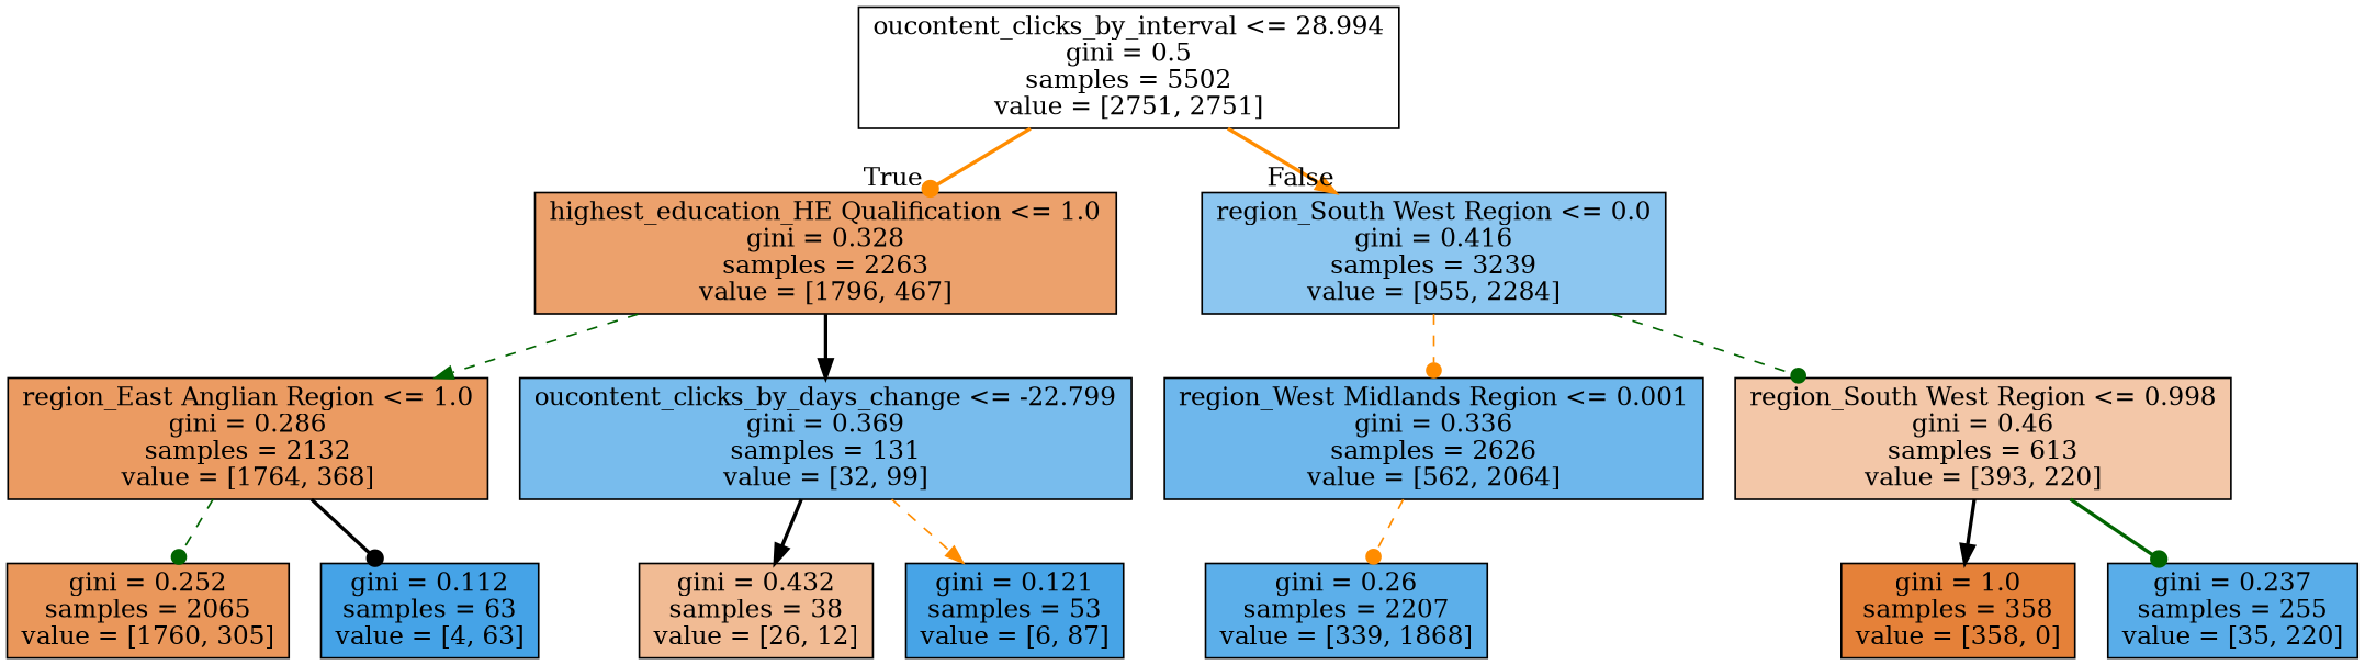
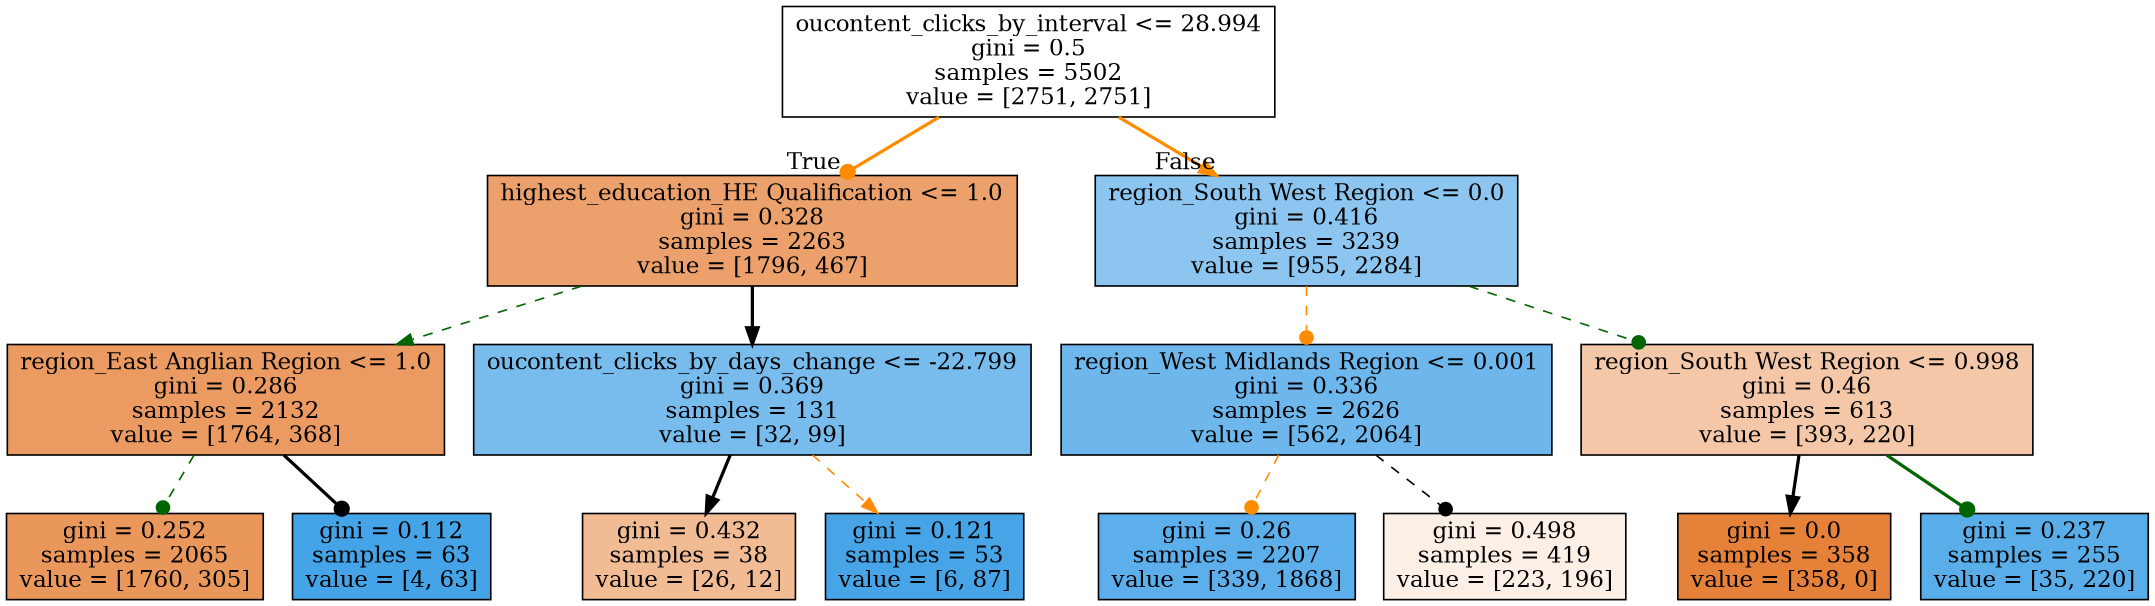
  digraph {
    node [color=black shape=box style=filled]
    edge [arrowhead=dot color=darkorange style=bold]
    n1 [fillcolor="#e5813900" label="oucontent_clicks_by_interval <= 28.994\ngini = 0.5\nsamples = 5502\nvalue = [2751, 2751]"]
    n2 [fillcolor="#e58139bd" label="highest_education_HE Qualification <= 1.0\ngini = 0.328\nsamples = 2263\nvalue = [1796, 467]"]
    n3 [fillcolor="#399de594" label="region_South West Region <= 0.0\ngini = 0.416\nsamples = 3239\nvalue = [955, 2284]"]
    n4 [fillcolor="#e58139ca" label="region_East Anglian Region <= 1.0\ngini = 0.286\nsamples = 2132\nvalue = [1764, 368]"]
    n5 [fillcolor="#399de5ad" label="oucontent_clicks_by_days_change <= -22.799\ngini = 0.369\nsamples = 131\nvalue = [32, 99]"]
    n6 [fillcolor="#399de5ba" label="region_West Midlands Region <= 0.001\ngini = 0.336\nsamples = 2626\nvalue = [562, 2064]"]
    n7 [fillcolor="#e5813970" label="region_South West Region <= 0.998\ngini = 0.46\nsamples = 613\nvalue = [393, 220]"]
    n8 [fillcolor="#e58139d3" label="gini = 0.252\nsamples = 2065\nvalue = [1760, 305]"]
    n9 [fillcolor="#399de5ef" label="gini = 0.112\nsamples = 63\nvalue = [4, 63]"]
    n10 [fillcolor="#e5813989" label="gini = 0.432\nsamples = 38\nvalue = [26, 12]"]
    n11 [fillcolor="#399de5ed" label="gini = 0.121\nsamples = 53\nvalue = [6, 87]"]
    n12 [fillcolor="#399de5d1" label="gini = 0.26\nsamples = 2207\nvalue = [339, 1868]"]
-   n14 [fillcolor="#e58139ff" label="gini = 1.0\nsamples = 358\nvalue = [358, 0]"]
+   n13 [fillcolor="#e581391f" label="gini = 0.498\nsamples = 419\nvalue = [223, 196]"]
+   n14 [fillcolor="#e58139ff" label="gini = 0.0\nsamples = 358\nvalue = [358, 0]"]
    n15 [fillcolor="#399de5d6" label="gini = 0.237\nsamples = 255\nvalue = [35, 220]"]
    n1 -> n2 [headlabel=True labelangle=45 labeldistance=2.5]
    n1 -> n3 [arrowhead=normal headlabel=False labelangle=-45 labeldistance=2.5]
    n2 -> n4 [arrowhead=normal color=darkgreen style=dashed]
    n2 -> n5 [arrowhead=normal color=black]
    n3 -> n6 [style=dashed]
    n3 -> n7 [color=darkgreen style=dashed]
    n4 -> n8 [color=darkgreen style=dashed]
    n4 -> n9 [color=black]
    n5 -> n10 [arrowhead=normal color=black]
    n5 -> n11 [arrowhead=normal style=dashed]
    n6 -> n12 [style=dashed]
+   n6 -> n13 [color=black style=dashed]
    n7 -> n14 [arrowhead=normal color=black]
    n7 -> n15 [color=darkgreen]
  }
